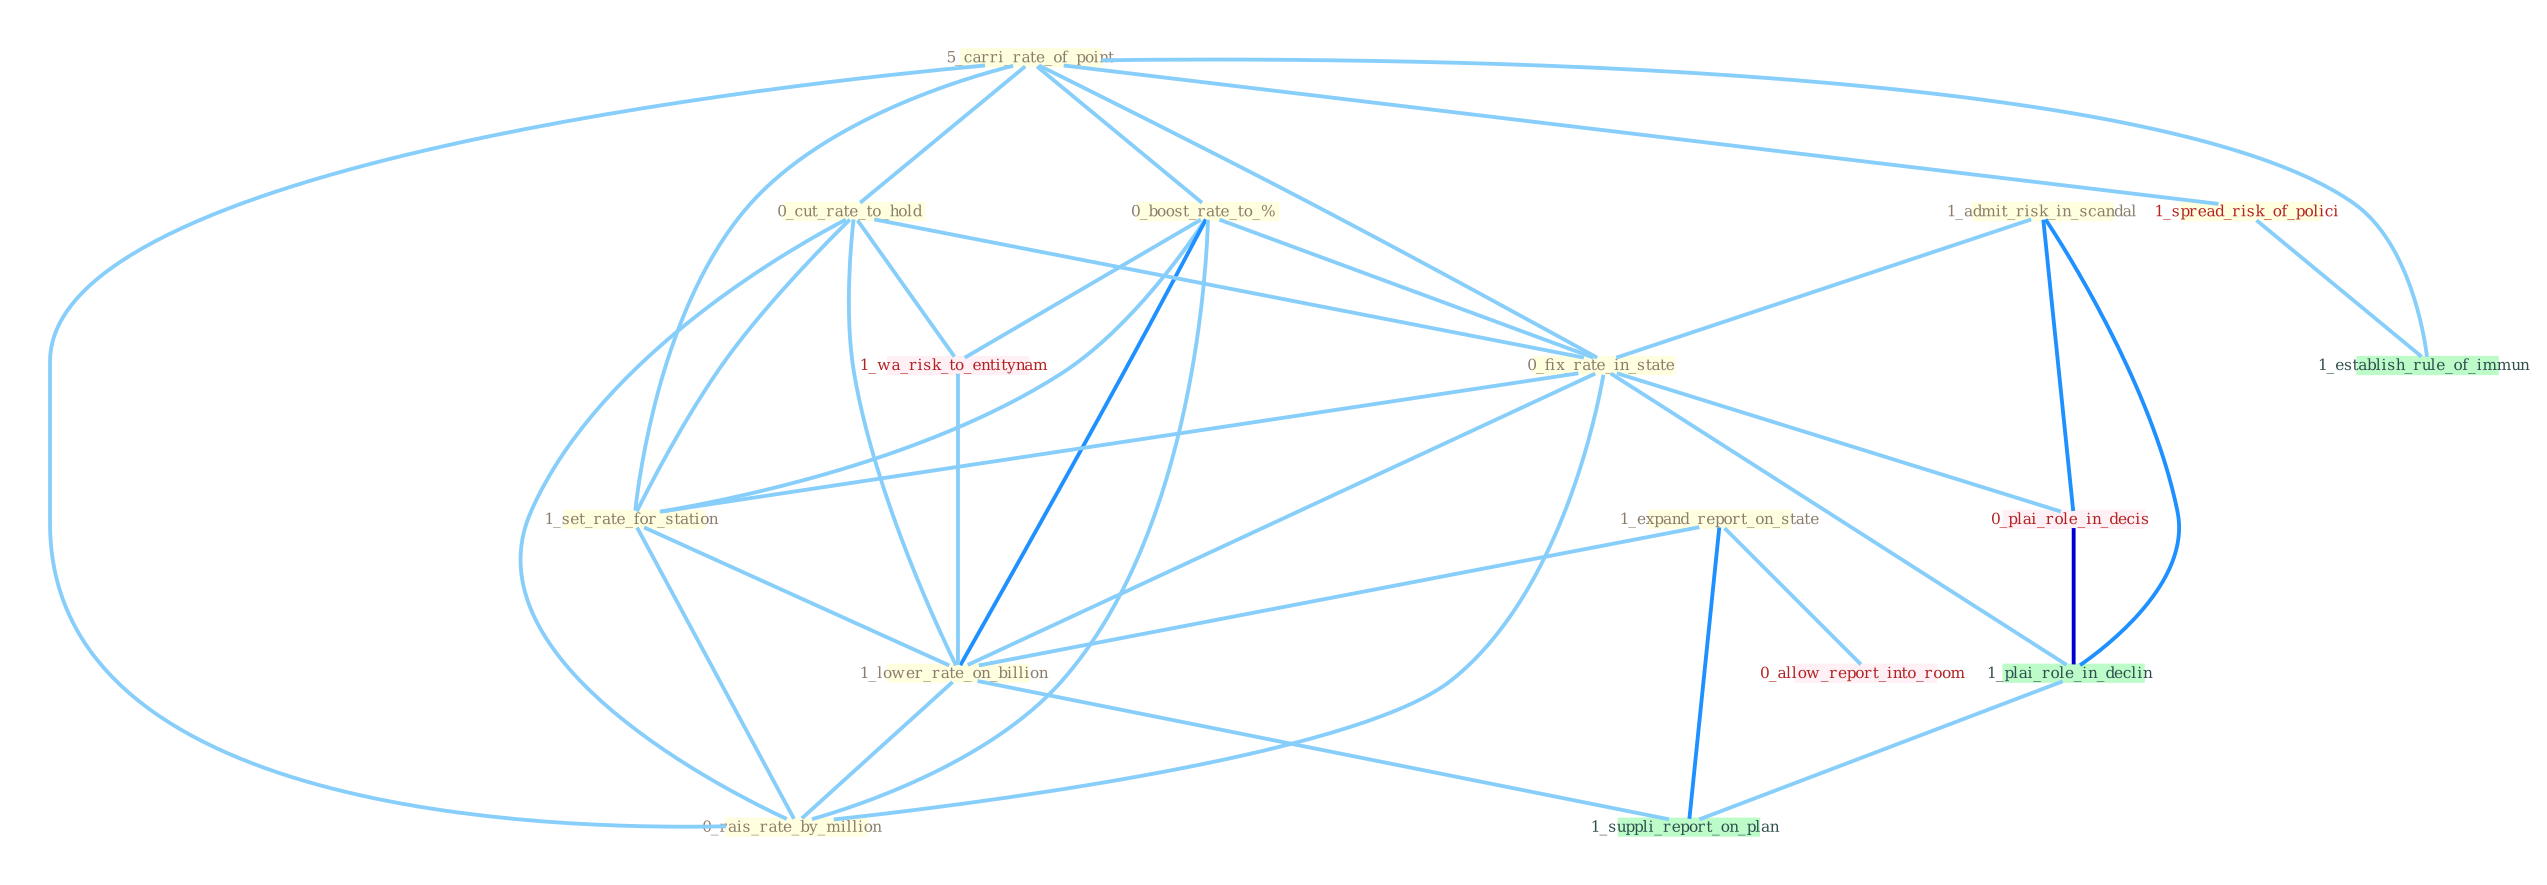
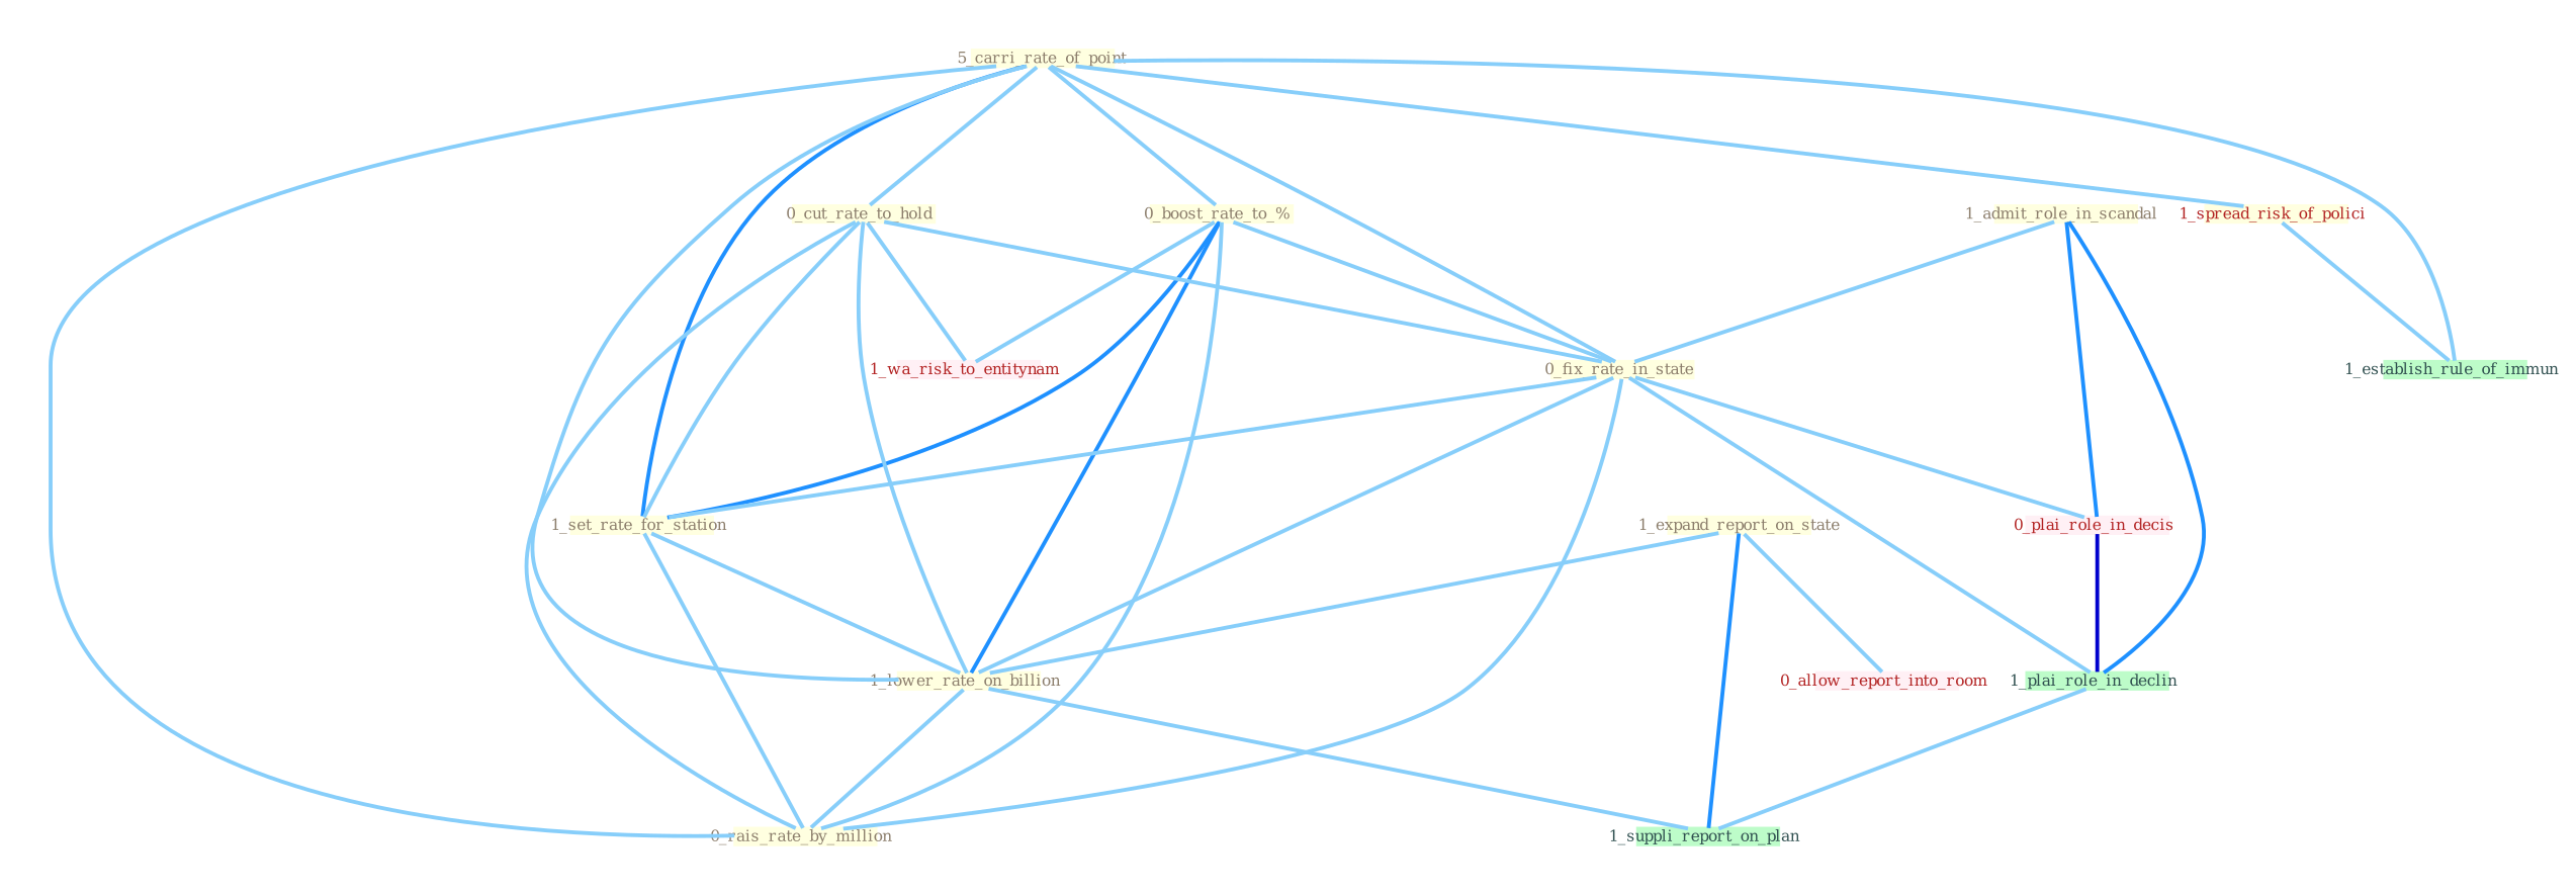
  graph {
    node [color="#ffffe0" fixedsize=true fontcolor="#8b7d6b" fontsize=4 shape=polygon style=filled]
    edge [color="#87cefa" w=1]
    n1 [height=.06 label="5_carri_rate_of_point" width=.5]
-   "1_admit_role_in_scandal " [height=.06 width=.5 label="1_admit_risk_in_scandal"]
+   "1_admit_role_in_scandal " [height=.06 width=.5]
    "0_boost_rate_to_% " [height=.06 width=.5]
    n4 [height=.06 label="1_expand_report_on_state" width=.5]
    "0_cut_rate_to_hold " [height=.06 width=.5]
    "0_fix_rate_in_state " [height=.06 width=.5]
    "1_set_rate_for_station " [height=.06 width=.5]
    "1_lower_rate_on_billion " [height=.06 width=.5]
    "0_rais_rate_by_million " [height=.06 width=.5]
    "1_spread_risk_of_polici " [fontcolor="#b22222" height=.06 width=.5]
    "1_wa_risk_to_entitynam " [color="#fff0f5" fontcolor="#b22222" height=.06 width=.5]
    "0_plai_role_in_decis " [color="#fff0f5" fontcolor="#b22222" height=.06 width=.5]
    "0_allow_report_into_room " [color="#fff0f5" fontcolor="#b22222" height=.06 width=.5]
    "1_establish_rule_of_immun " [color="#BDFCC9" fontcolor="#2f4f4f" height=.06 width=.5]
    "1_plai_role_in_declin " [color="#BDFCC9" fontcolor="#2f4f4f" height=.06 width=.5]
    "1_suppli_report_on_plan " [color="#BDFCC9" fontcolor="#2f4f4f" height=.06 width=.5]
    subgraph sub_1 {
      n1
      "1_admit_role_in_scandal "
      "0_boost_rate_to_% "
      n4
      "0_cut_rate_to_hold "
      "0_fix_rate_in_state "
      "1_set_rate_for_station "
      "1_lower_rate_on_billion "
      "0_rais_rate_by_million "
      "1_spread_risk_of_polici "
    }
    subgraph sub_2 {
      "1_wa_risk_to_entitynam "
      "0_plai_role_in_decis "
      "0_allow_report_into_room "
    }
    n1 -- "0_boost_rate_to_% "
    n1 -- "0_cut_rate_to_hold "
    n1 -- "0_fix_rate_in_state "
-   n1 -- "1_set_rate_for_station "
-   "1_wa_risk_to_entitynam " -- "1_lower_rate_on_billion "
+   n1 -- "1_set_rate_for_station " [color="#1e90ff"]
+   n1 -- "1_lower_rate_on_billion "
    n1 -- "0_rais_rate_by_million "
    n1 -- "1_spread_risk_of_polici "
    n1 -- "1_establish_rule_of_immun "
    "1_admit_role_in_scandal " -- "0_fix_rate_in_state "
    "1_admit_role_in_scandal " -- "0_plai_role_in_decis " [color="#1e90ff" w=2]
    "1_admit_role_in_scandal " -- "1_plai_role_in_declin " [color="#1e90ff" w=2]
    "0_boost_rate_to_% " -- "0_fix_rate_in_state "
-   "0_boost_rate_to_% " -- "1_set_rate_for_station "
+   "0_boost_rate_to_% " -- "1_set_rate_for_station " [color="#1e90ff"]
    "0_boost_rate_to_% " -- "1_lower_rate_on_billion " [color="#1e90ff"]
    "0_boost_rate_to_% " -- "0_rais_rate_by_million "
    "0_boost_rate_to_% " -- "1_wa_risk_to_entitynam "
    n4 -- "1_lower_rate_on_billion "
    n4 -- "0_allow_report_into_room "
    n4 -- "1_suppli_report_on_plan " [color="#1e90ff" w=2]
    "0_cut_rate_to_hold " -- "0_fix_rate_in_state "
    "0_cut_rate_to_hold " -- "1_set_rate_for_station "
    "0_cut_rate_to_hold " -- "1_lower_rate_on_billion "
    "0_cut_rate_to_hold " -- "0_rais_rate_by_million "
    "0_cut_rate_to_hold " -- "1_wa_risk_to_entitynam "
    "0_fix_rate_in_state " -- "1_set_rate_for_station "
    "0_fix_rate_in_state " -- "1_lower_rate_on_billion "
    "0_fix_rate_in_state " -- "0_rais_rate_by_million "
    "0_fix_rate_in_state " -- "0_plai_role_in_decis "
    "0_fix_rate_in_state " -- "1_plai_role_in_declin "
    "1_set_rate_for_station " -- "1_lower_rate_on_billion "
    "1_set_rate_for_station " -- "0_rais_rate_by_million "
    "1_lower_rate_on_billion " -- "0_rais_rate_by_million "
    "1_lower_rate_on_billion " -- "1_suppli_report_on_plan "
    "1_spread_risk_of_polici " -- "1_establish_rule_of_immun "
    "0_plai_role_in_decis " -- "1_plai_role_in_declin " [color="#0000cd" w=3]
    "1_plai_role_in_declin " -- "1_suppli_report_on_plan "
  }
